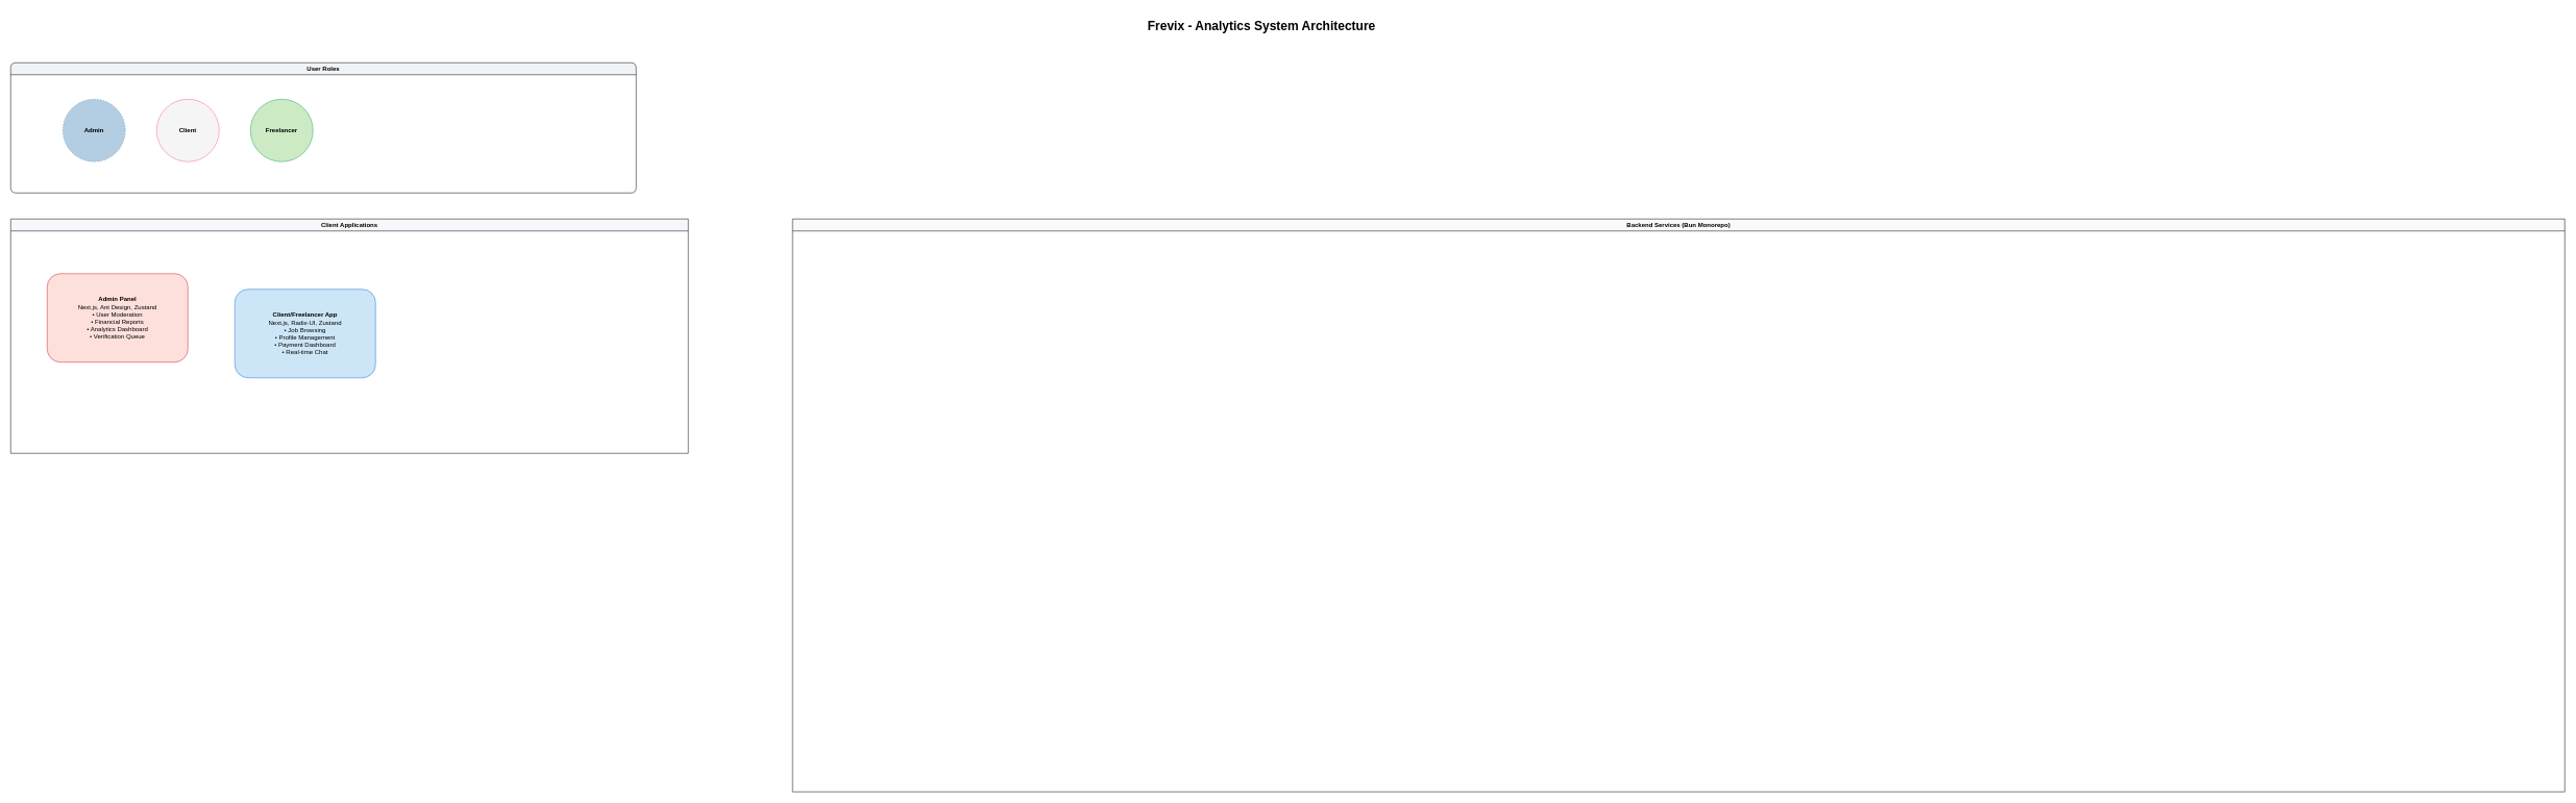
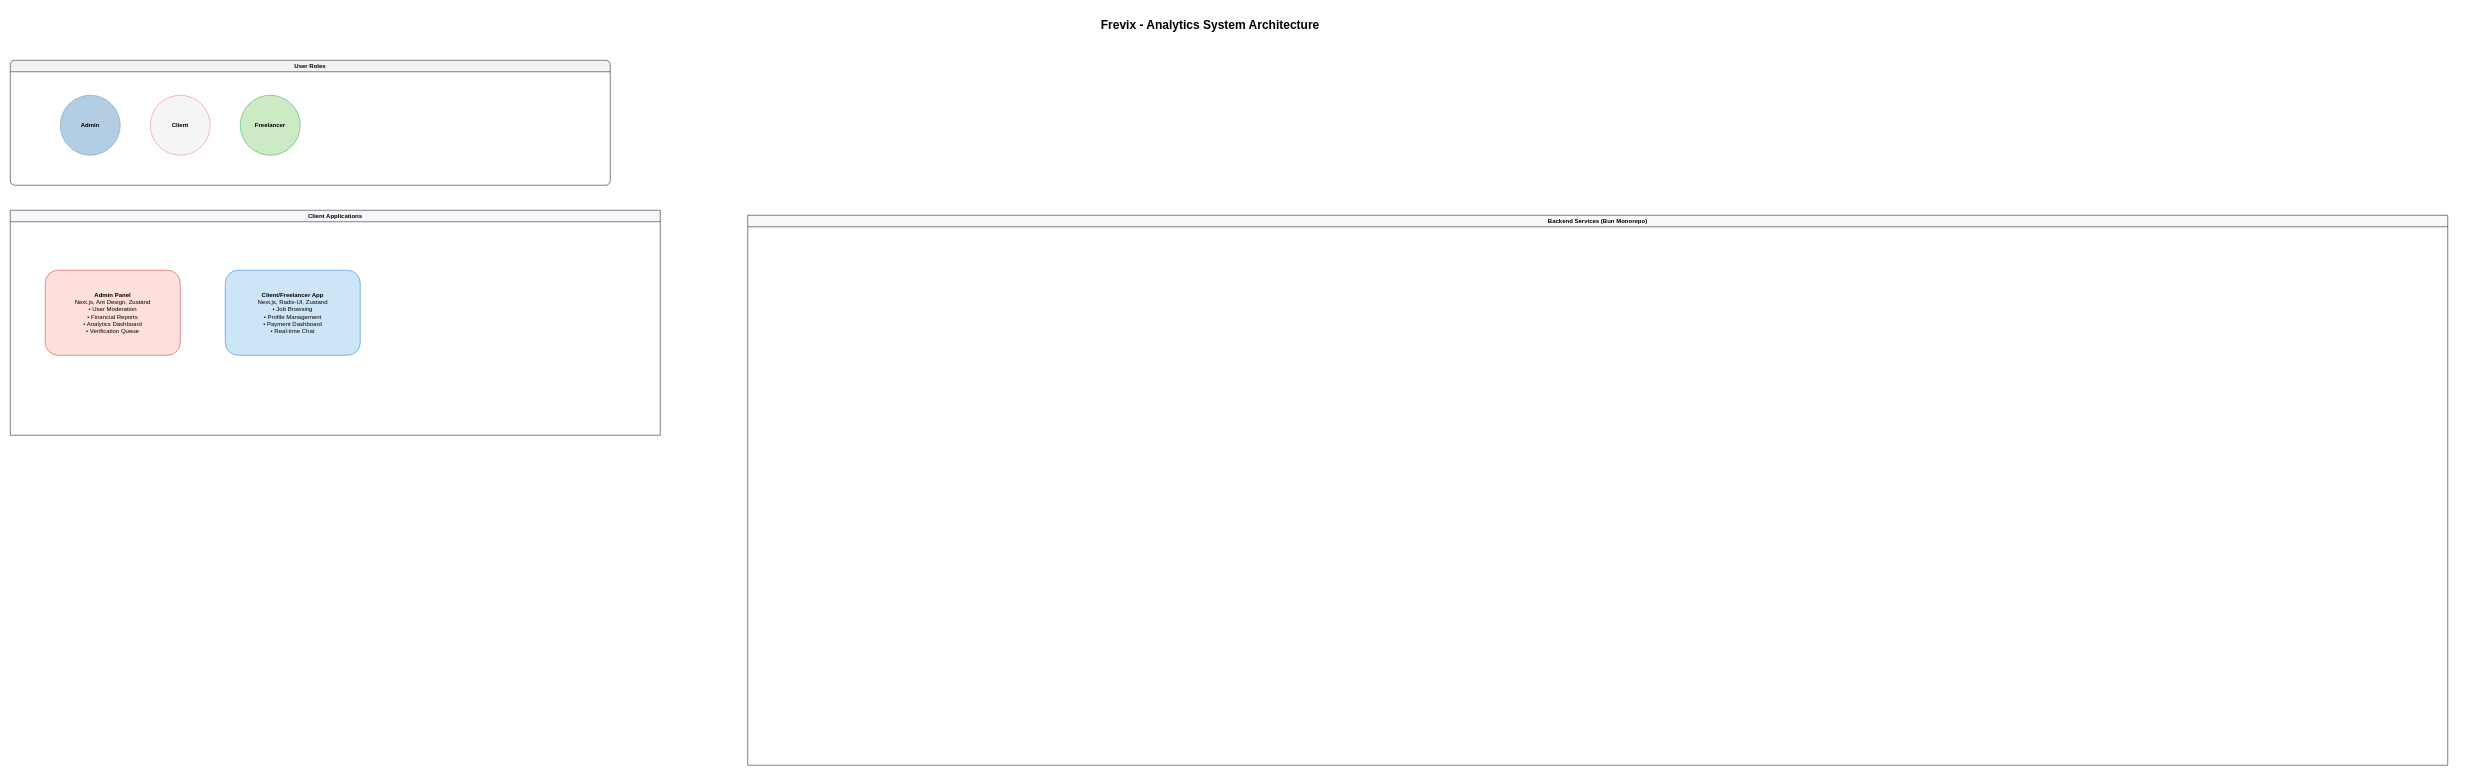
  <mxCell id="0" />
  <mxCell id="1" parent="0" />
  <mxCell id="2" value="&lt;h1&gt;Frevix - Analytics System Architecture&lt;/h1&gt;" style="text;html=1;strokeColor=none;fillColor=none;align=center;verticalAlign=middle;whiteSpace=wrap;rounded=0;" parent="1" vertex="1"><mxGeometry x="2070" y="20" width="700" height="60" as="geometry" /></mxCell>
  <mxCell id="3" value="User Roles" style="swimlane;startSize=23;fillColor=#f0f4f7;rounded=1;" parent="1" vertex="1"><mxGeometry x="20" y="120" width="1200" height="250" as="geometry" /></mxCell>
- <mxCell id="4" value="&lt;b&gt;Admin&lt;/b&gt;" style="ellipse;whiteSpace=wrap;html=1;fillColor=#b3cde3;strokeColor=#6497b1;dashed=1;" parent="3" vertex="1"><mxGeometry x="100" y="70" width="120" height="120" as="geometry" /></mxCell>
+ <mxCell id="4" value="&lt;b&gt;Admin&lt;/b&gt;" style="ellipse;whiteSpace=wrap;html=1;fillColor=#b3cde3;strokeColor=#6497b1;" parent="3" vertex="1"><mxGeometry x="100" y="70" width="120" height="120" as="geometry" /></mxCell>
  <mxCell id="5" value="&lt;b&gt;Client&lt;/b&gt;" style="ellipse;whiteSpace=wrap;html=1;fillColor=#f5f5f5;strokeColor=#f768a1;" parent="3" vertex="1"><mxGeometry x="280" y="70" width="120" height="120" as="geometry" /></mxCell>
  <mxCell id="6" value="&lt;b&gt;Freelancer&lt;/b&gt;" style="ellipse;whiteSpace=wrap;html=1;fillColor=#ccebc5;strokeColor=#2ca25f;" parent="3" vertex="1"><mxGeometry x="460" y="70" width="120" height="120" as="geometry" /></mxCell>
  <mxCell id="7" value="Client Applications" style="swimlane;startSize=23;fillColor=#f5f7fa;" parent="1" vertex="1"><mxGeometry x="20" y="420" width="1300" height="450" as="geometry" /></mxCell>
- <mxCell id="8" value="&lt;b&gt;Admin Panel&lt;/b&gt;&lt;br&gt;Next.js, Ant Design, Zustand&lt;br&gt;&lt;font style='font-size: 12px'&gt;• User Moderation&lt;br&gt;• Financial Reports&lt;br&gt;• Analytics Dashboard&lt;br&gt;• Verification Queue&lt;/font&gt;" style="rounded=1;whiteSpace=wrap;html=1;fillColor=#fde0dc;strokeColor=#c62828;" parent="7" vertex="1"><mxGeometry x="70" y="105" width="270" height="170" as="geometry" /></mxCell>
- <mxCell id="9" value="&lt;b&gt;Client/Freelancer App&lt;/b&gt;&lt;br&gt;Next.js, Radix-UI, Zustand&lt;br&gt;&lt;font style='font-size: 12px'&gt;• Job Browsing&lt;br&gt;• Profile Management&lt;br&gt;• Payment Dashboard&lt;br&gt;• Real-time Chat&lt;/font&gt;" style="rounded=1;whiteSpace=wrap;html=1;fillColor=#cde6f7;strokeColor=#1976d2;" parent="7" vertex="1"><mxGeometry x="430" y="135" width="270" height="170" as="geometry" /></mxCell>
- <mxCell id="10" value="Backend Services (Bun Monorepo)" style="swimlane;startSize=23;fillColor=#f9f9f9;" parent="1" vertex="1"><mxGeometry x="1520" y="420" width="3400" height="1100" as="geometry" /></mxCell>
+ <mxCell id="8" value="&lt;b&gt;Admin Panel&lt;/b&gt;&lt;br&gt;Next.js, Ant Design, Zustand&lt;br&gt;&lt;font style='font-size: 12px'&gt;• User Moderation&lt;br&gt;• Financial Reports&lt;br&gt;• Analytics Dashboard&lt;br&gt;• Verification Queue&lt;/font&gt;" style="rounded=1;whiteSpace=wrap;html=1;fillColor=#fde0dc;strokeColor=#c62828;" parent="7" vertex="1"><mxGeometry x="70" y="120" width="270" height="170" as="geometry" /></mxCell>
+ <mxCell id="9" value="&lt;b&gt;Client/Freelancer App&lt;/b&gt;&lt;br&gt;Next.js, Radix-UI, Zustand&lt;br&gt;&lt;font style='font-size: 12px'&gt;• Job Browsing&lt;br&gt;• Profile Management&lt;br&gt;• Payment Dashboard&lt;br&gt;• Real-time Chat&lt;/font&gt;" style="rounded=1;whiteSpace=wrap;html=1;fillColor=#cde6f7;strokeColor=#1976d2;" parent="7" vertex="1"><mxGeometry x="430" y="120" width="270" height="170" as="geometry" /></mxCell>
+ <mxCell id="10" value="Backend Services (Bun Monorepo)" style="swimlane;startSize=23;fillColor=#f9f9f9;" parent="1" vertex="1"><mxGeometry x="1495" y="430" width="3400" height="1100" as="geometry" /></mxCell>
